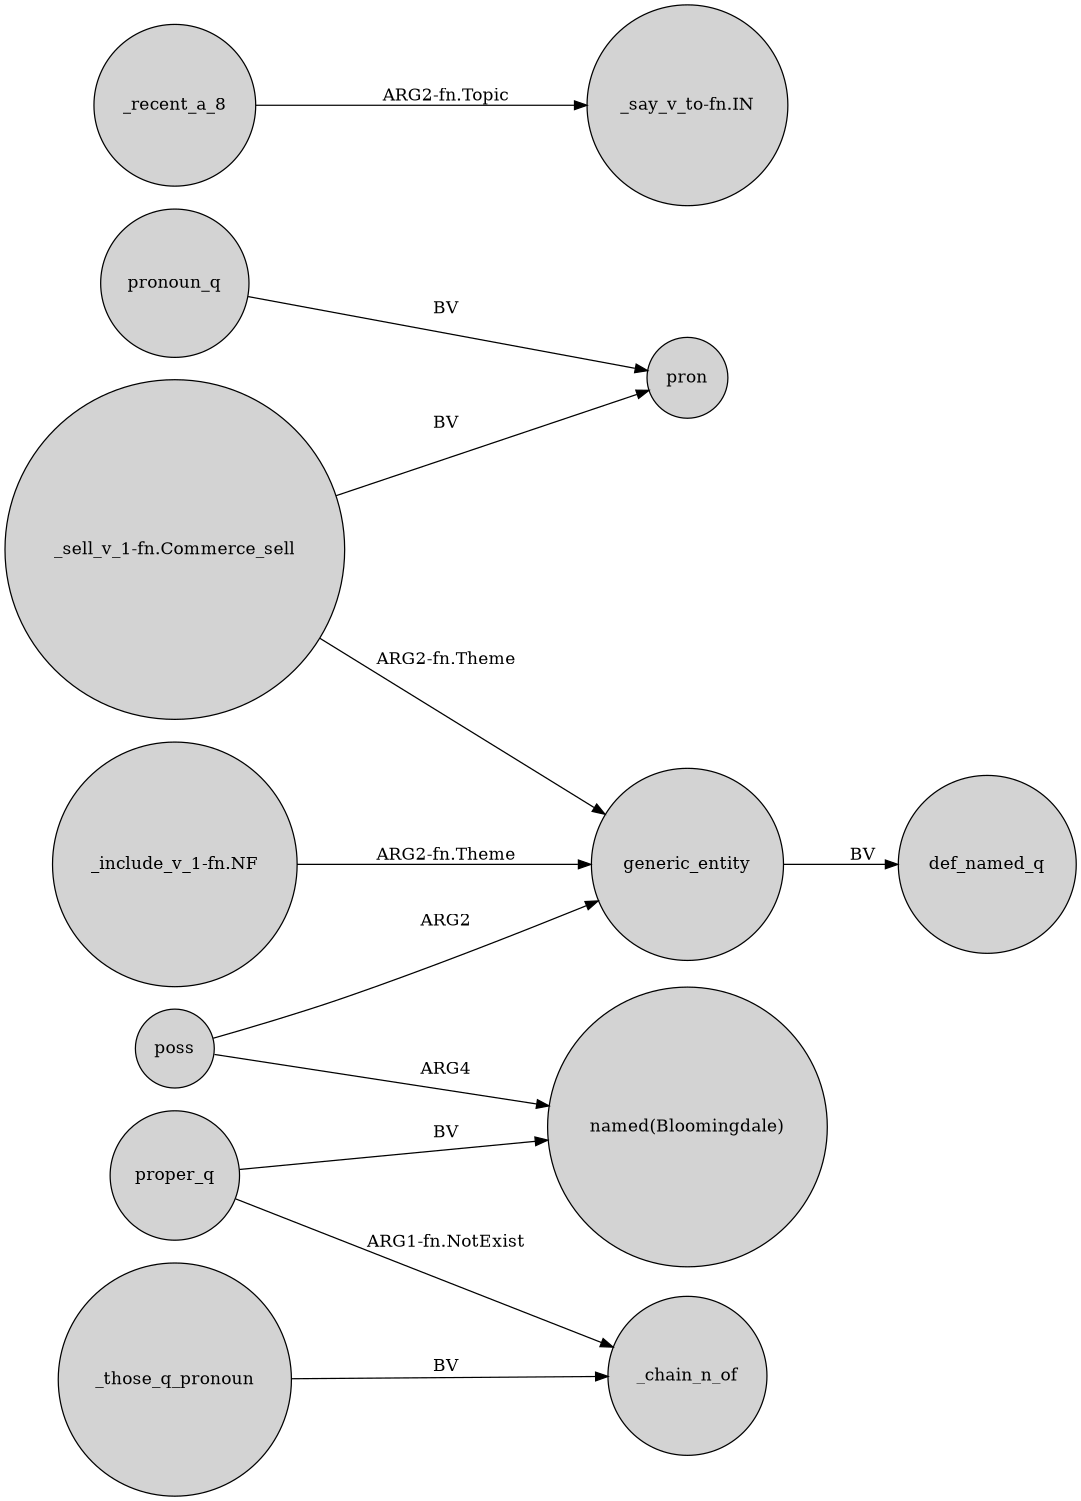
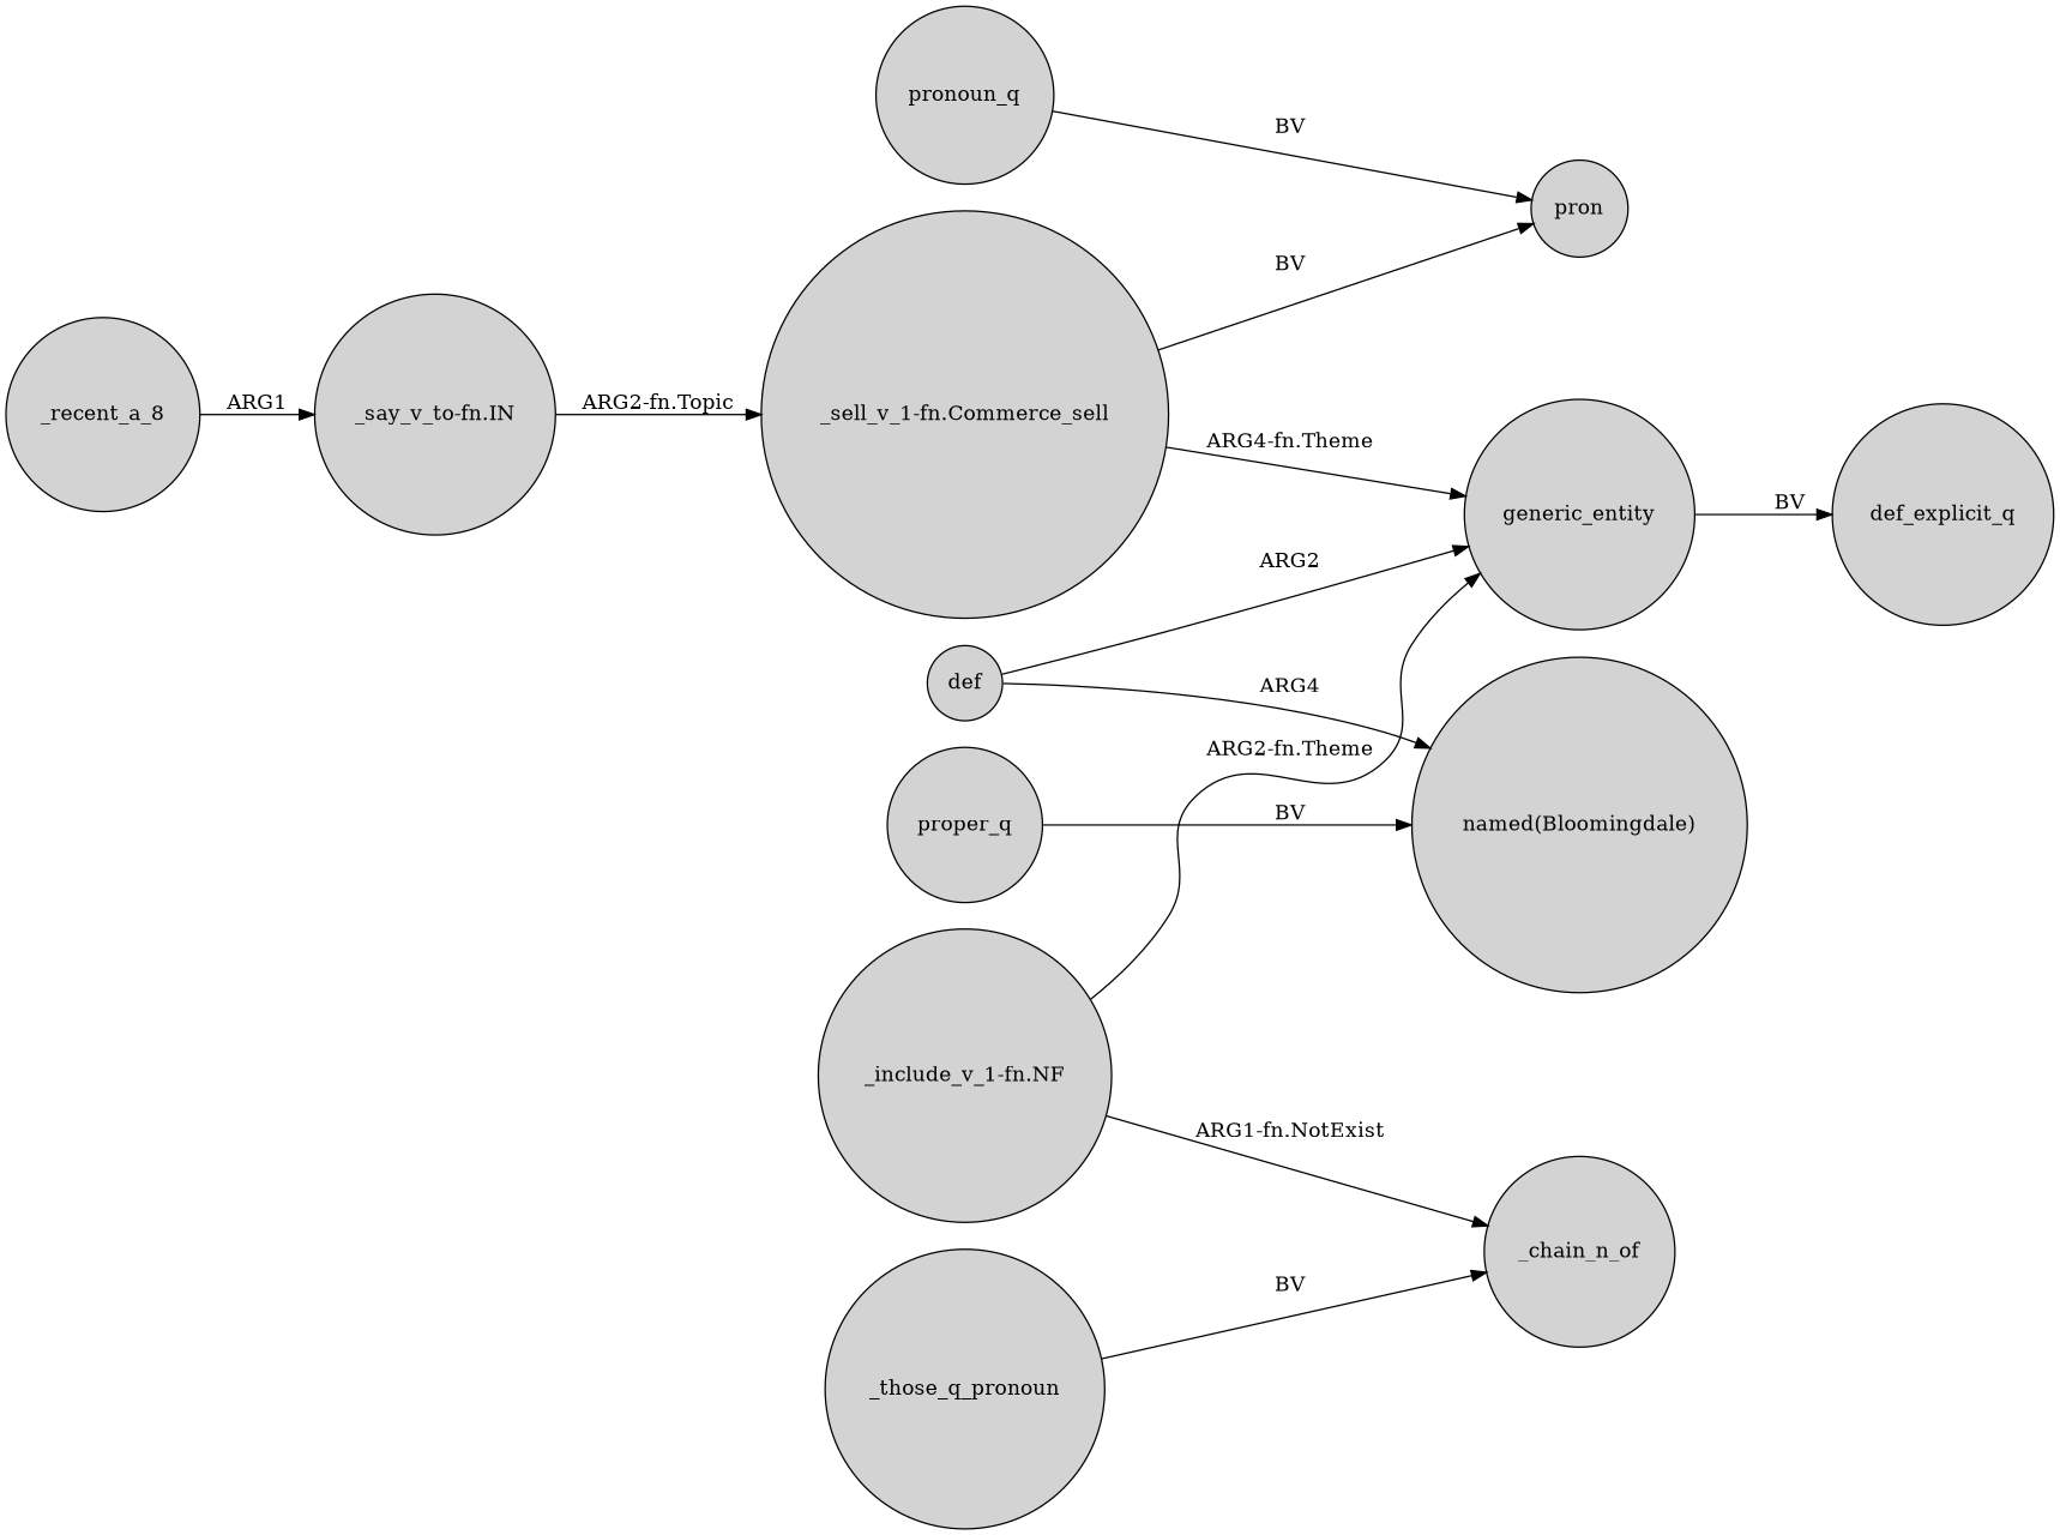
  digraph {
    fontname="DejaVu Serif"
    rankdir=LR
    node [fontname="DejaVu Serif" shape=circle style=filled]
    edge [fontname="DejaVu Serif"]
    generic_entity
-   def_explicit_q [label=def_named_q]
+   def_explicit_q
    n3 [label=_recent_a_8]
    "_say_v_to-fn.IN"
    "_sell_v_1-fn.Commerce_sell"
    pron
    proper_q
    "named(Bloomingdale)"
-   poss
+   poss [label=def]
    "_include_v_1-fn.NF"
    _chain_n_of
    n12 [label=_those_q_pronoun]
    pronoun_q
    generic_entity -> def_explicit_q [label=BV]
-   n3 -> "_say_v_to-fn.IN" [label="ARG2-fn.Topic"]
-   "_sell_v_1-fn.Commerce_sell" -> generic_entity [label="ARG2-fn.Theme"]
+   n3 -> "_say_v_to-fn.IN" [label=ARG1]
+   "_say_v_to-fn.IN" -> "_sell_v_1-fn.Commerce_sell" [label="ARG2-fn.Topic"]
+   "_sell_v_1-fn.Commerce_sell" -> generic_entity [label="ARG4-fn.Theme"]
    "_sell_v_1-fn.Commerce_sell" -> pron [label=BV]
    proper_q -> "named(Bloomingdale)" [label=BV]
    poss -> generic_entity [label=ARG2]
    poss -> "named(Bloomingdale)" [label=ARG4]
    "_include_v_1-fn.NF" -> generic_entity [label="ARG2-fn.Theme"]
-   proper_q -> _chain_n_of [label="ARG1-fn.NotExist"]
+   "_include_v_1-fn.NF" -> _chain_n_of [label="ARG1-fn.NotExist"]
    n12 -> _chain_n_of [label=BV]
    pronoun_q -> pron [label=BV]
  }
